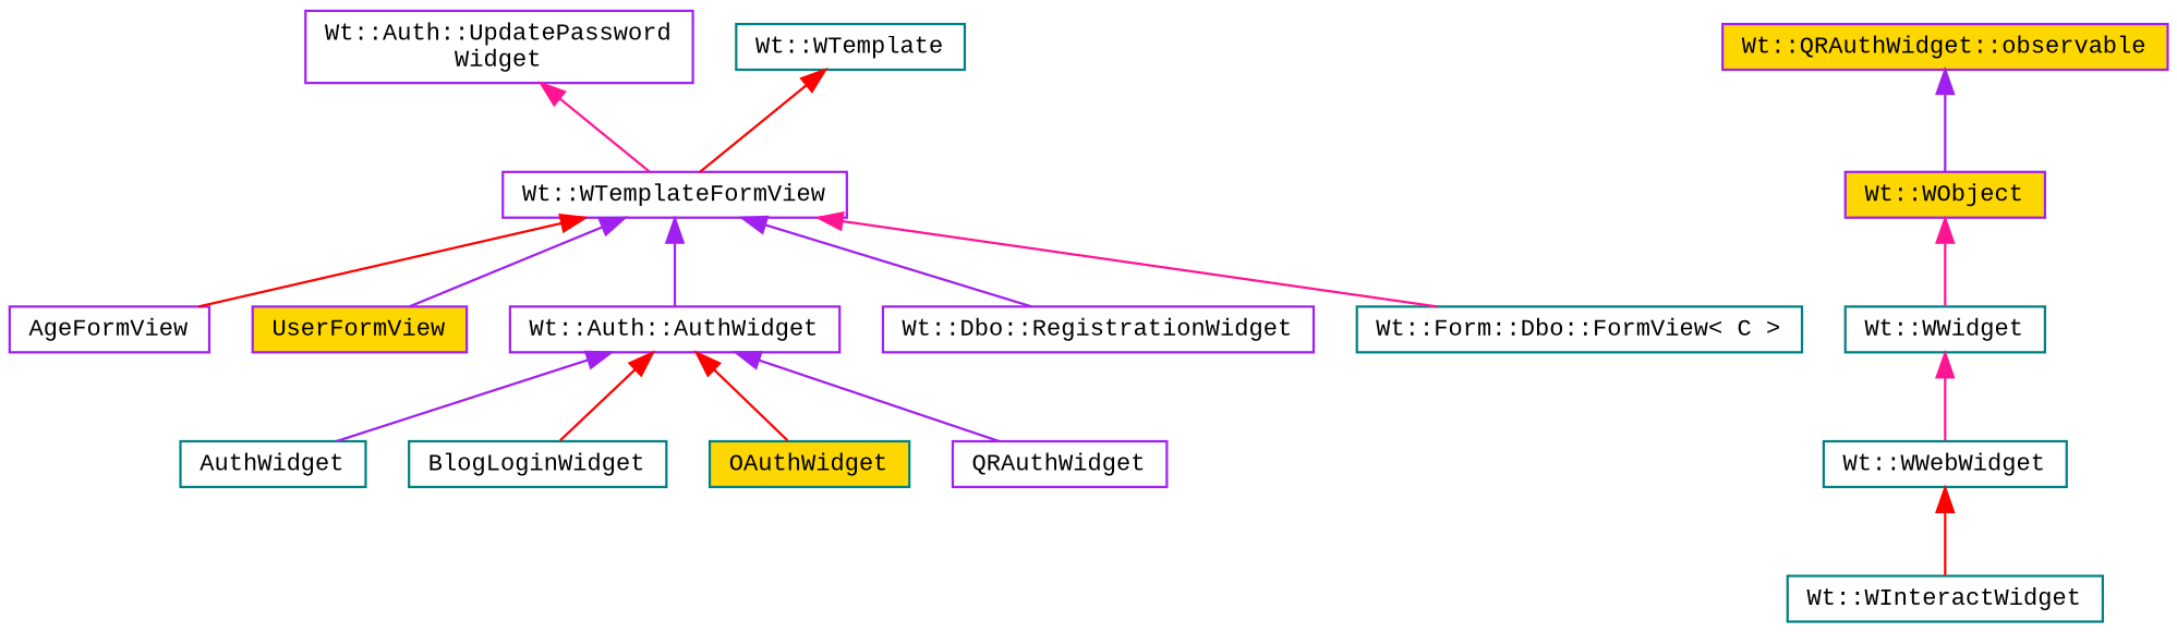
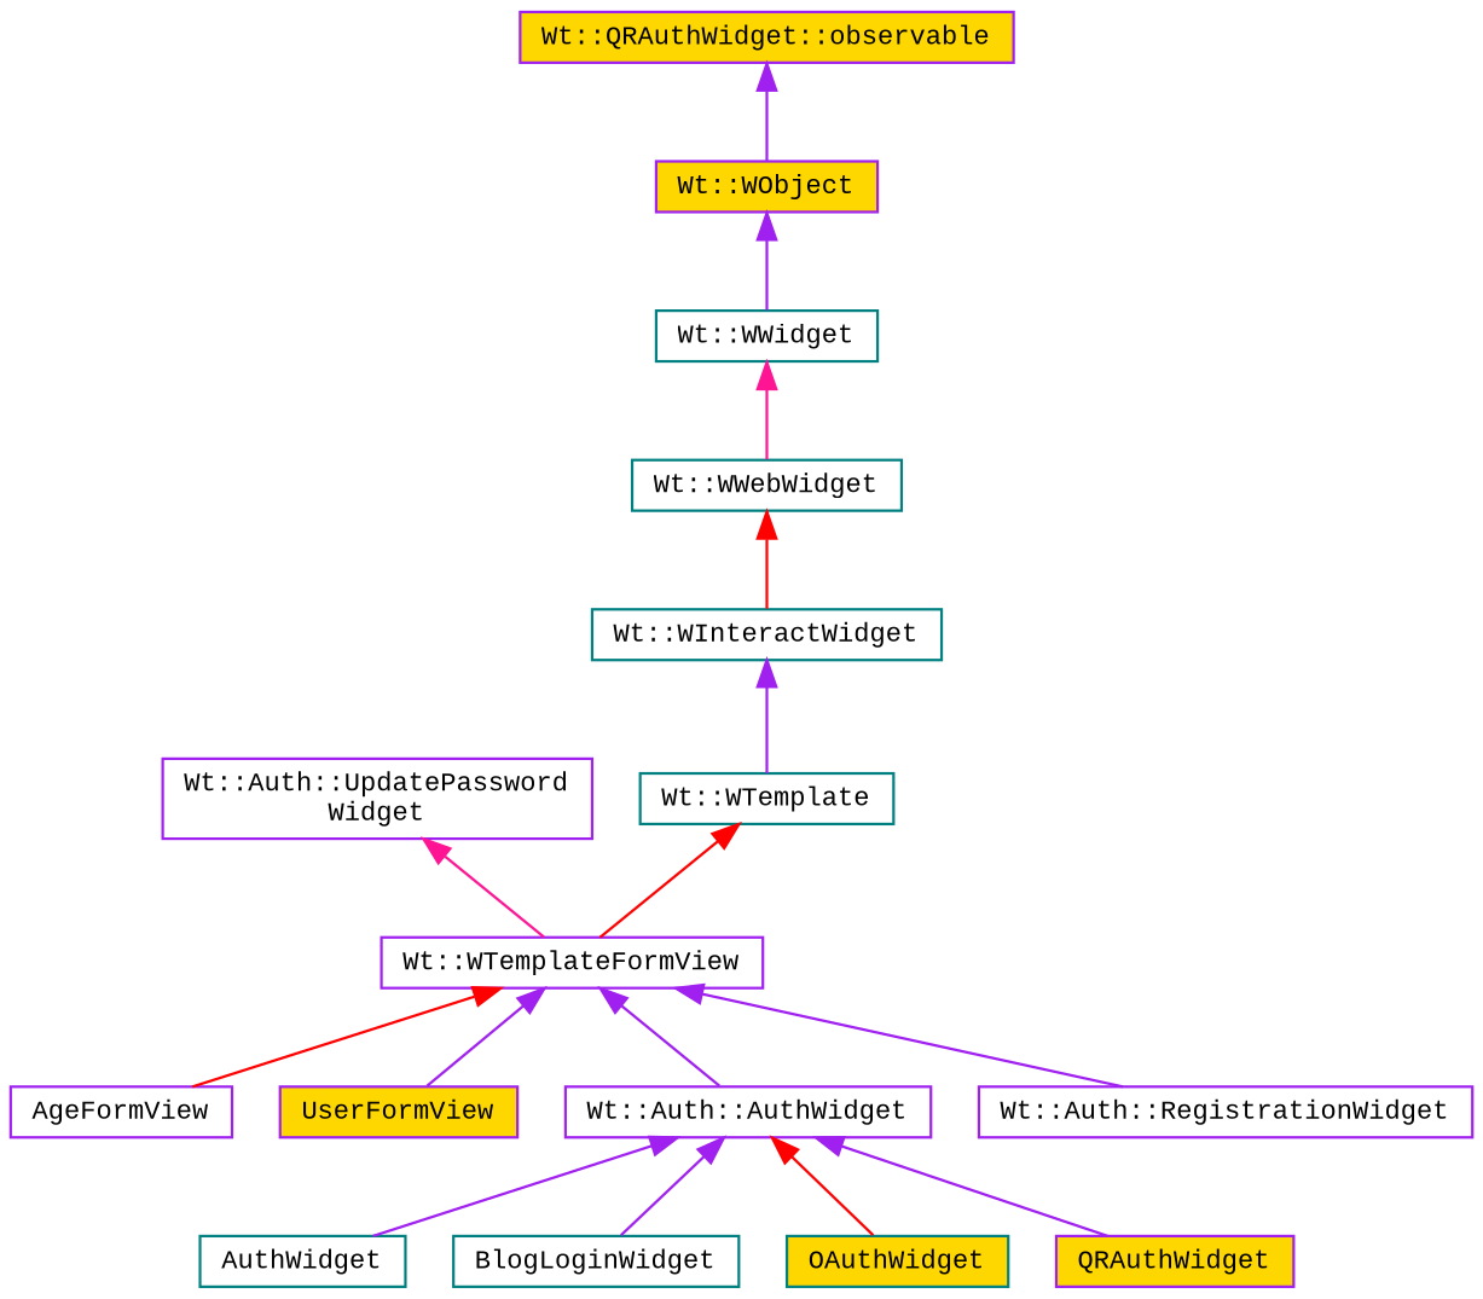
  digraph {
    fontname="Liberation Mono"
    rankdir=TB
    node [color=purple fillcolor=white fontname="Liberation Mono" fontsize=10 shape=record style=filled]
    edge [color=purple dir=back fontname="Liberation Mono" fontsize=10 labelfontname=Helvetica labelfontsize=10 style=solid]
    n1 [fontcolor=black height=0.2 label="Wt::WTemplateFormView" width=0.4]
    n2 [height=0.2 label=AgeFormView width=0.4]
    n3 [fillcolor=gold height=0.2 label=UserFormView width=0.4]
    n4 [height=0.2 label="Wt::Auth::AuthWidget" width=0.4]
-   n5 [height=0.2 label="Wt::Dbo::RegistrationWidget" width=0.4]
-   n6 [color=teal height=0.2 label="Wt::Form::Dbo::FormView\< C \>" width=0.4]
+   n5 [height=0.2 label="Wt::Auth::RegistrationWidget" width=0.4]
    n7 [color=teal height=0.2 label=AuthWidget width=0.4]
    n8 [color=teal height=0.2 label=BlogLoginWidget width=0.4]
    n9 [color=teal fillcolor=gold height=0.2 label=OAuthWidget width=0.4]
-   n10 [height=0.2 label=QRAuthWidget width=0.4]
+   n10 [fillcolor=gold height=0.2 label=QRAuthWidget width=0.4]
    n11 [height=0.2 label="Wt::Auth::UpdatePassword\lWidget" width=0.4]
    n12 [color=teal height=0.2 label="Wt::WTemplate" width=0.4]
    n13 [color=teal height=0.2 label="Wt::WInteractWidget" width=0.4]
    n14 [color=teal height=0.2 label="Wt::WWebWidget" width=0.4]
    n15 [color=teal height=0.2 label="Wt::WWidget" width=0.4]
    n16 [fillcolor=gold height=0.2 label="Wt::WObject" width=0.4]
    n17 [fillcolor=gold height=0.2 label="Wt::QRAuthWidget::observable" width=0.4]
    n1 -> n2 [color=red]
    n1 -> n3
    n1 -> n4
    n1 -> n5
-   n1 -> n6 [color=deeppink]
    n4 -> n7
-   n4 -> n8 [color=red]
+   n4 -> n8
    n4 -> n9 [color=red]
    n4 -> n10
    n11 -> n1 [color=deeppink]
    n12 -> n1 [color=red]
+   n13 -> n12
    n14 -> n13 [color=red]
    n15 -> n14 [color=deeppink]
-   n16 -> n15 [color=deeppink]
+   n16 -> n15
    n17 -> n16
  }
